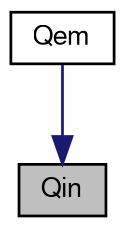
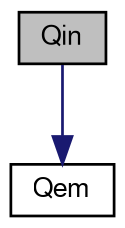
  digraph {
    rankdir=TB
    node [color=black fontname=FreeSans fontsize=10 shape=record]
    n1 [fillcolor=grey75 fontcolor=black height=0.2 label=Qin style=filled width=0.4]
    n2 [height=0.2 label=Qem width=0.4]
-   n2 -> n1 [color=midnightblue fontname=FreeSans fontsize=10 labelfontname=FreeSans labelfontsize=10 style=solid]
+   n1 -> n2 [color=midnightblue fontname=FreeSans fontsize=10 labelfontname=FreeSans labelfontsize=10 style=solid]
  }
